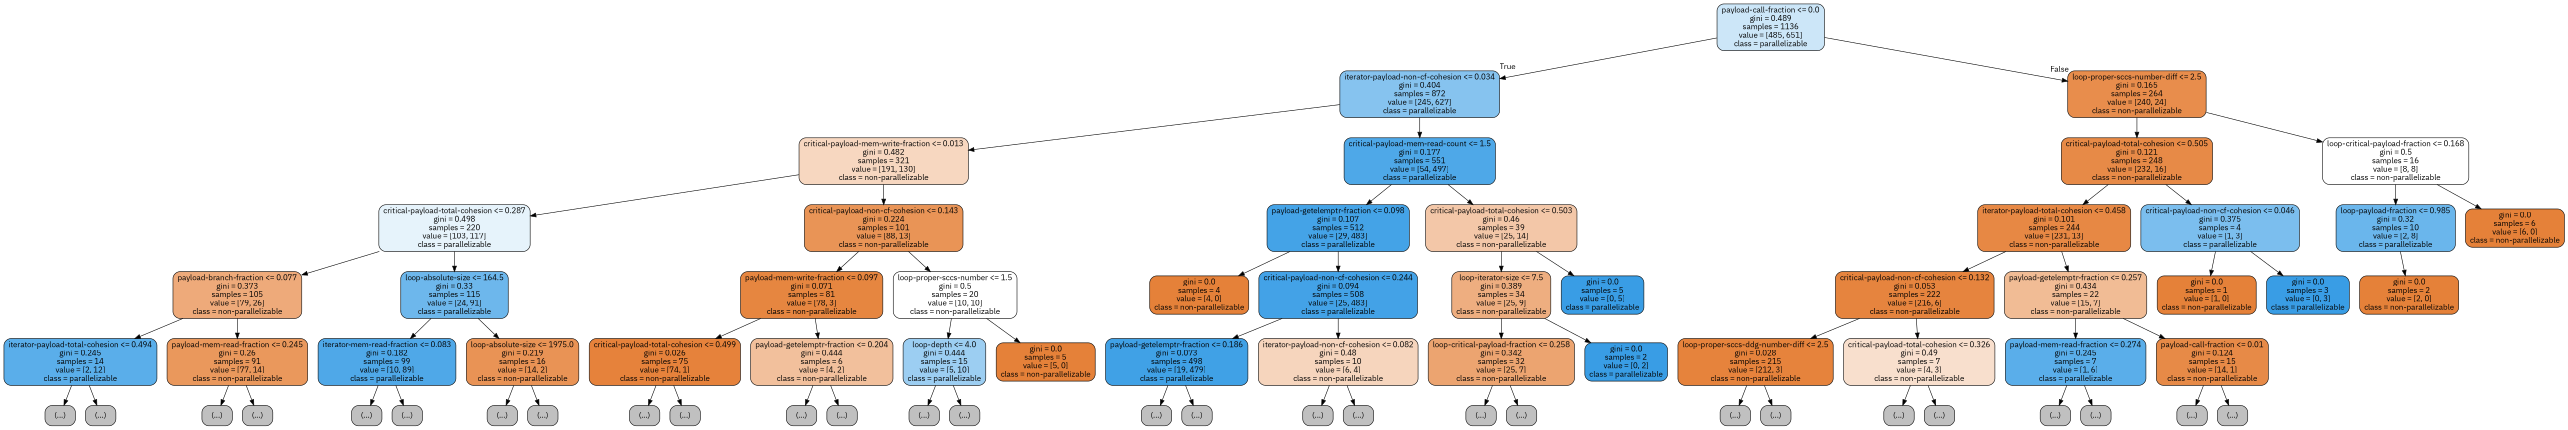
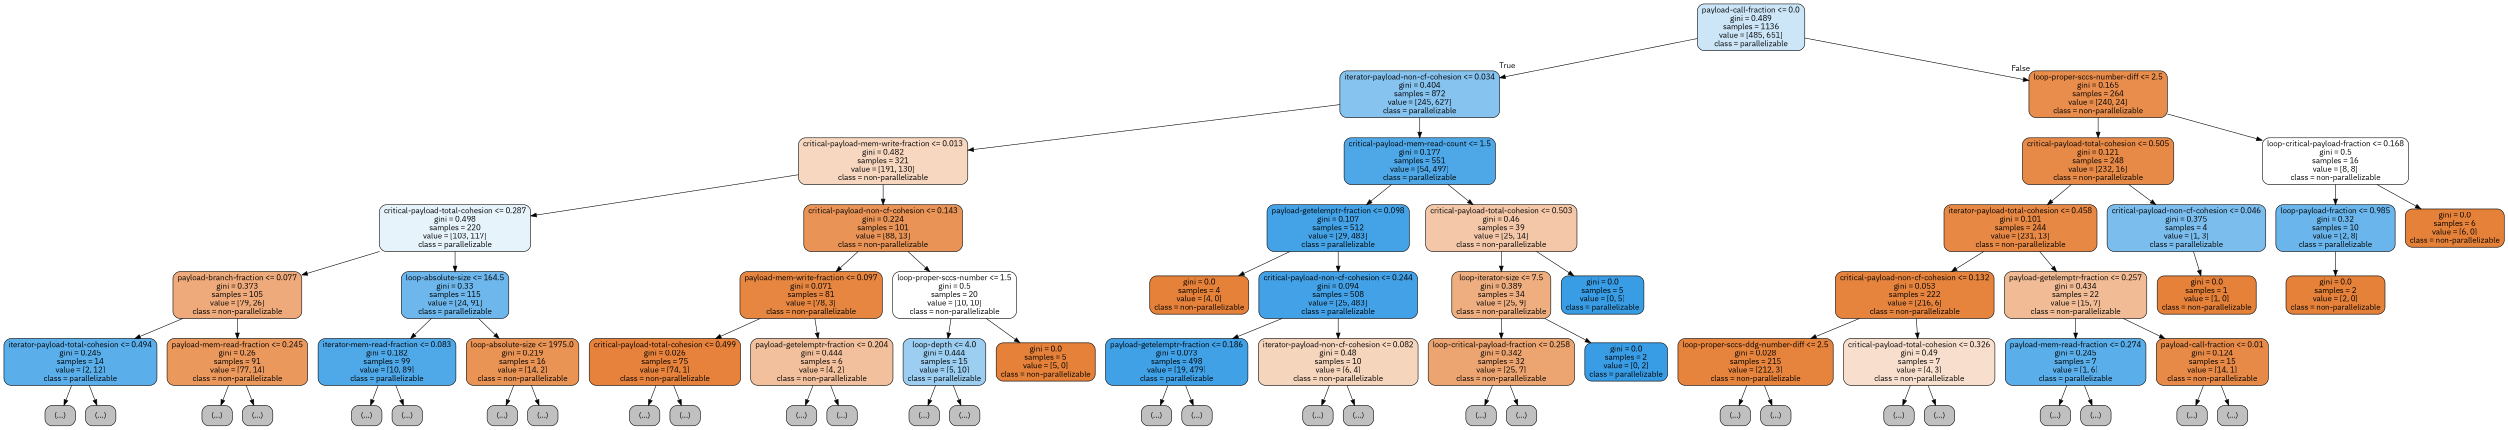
  digraph {
    fontname="IBM Plex Sans"
    node [color=black fillcolor="#C0C0C0" fontname="IBM Plex Sans" shape=box style="filled, rounded"]
    edge [fontname="IBM Plex Sans"]
    n1 [fillcolor="#399de541" label="payload-call-fraction <= 0.0\ngini = 0.489\nsamples = 1136\nvalue = [485, 651]\nclass = parallelizable"]
    n2 [fillcolor="#399de59b" label="iterator-payload-non-cf-cohesion <= 0.034\ngini = 0.404\nsamples = 872\nvalue = [245, 627]\nclass = parallelizable"]
    n3 [fillcolor="#e58139e6" label="loop-proper-sccs-number-diff <= 2.5\ngini = 0.165\nsamples = 264\nvalue = [240, 24]\nclass = non-parallelizable"]
    n4 [fillcolor="#e5813951" label="critical-payload-mem-write-fraction <= 0.013\ngini = 0.482\nsamples = 321\nvalue = [191, 130]\nclass = non-parallelizable"]
    n5 [fillcolor="#399de5e3" label="critical-payload-mem-read-count <= 1.5\ngini = 0.177\nsamples = 551\nvalue = [54, 497]\nclass = parallelizable"]
    n6 [fillcolor="#e58139ed" label="critical-payload-total-cohesion <= 0.505\ngini = 0.121\nsamples = 248\nvalue = [232, 16]\nclass = non-parallelizable"]
    n7 [fillcolor="#e5813900" label="loop-critical-payload-fraction <= 0.168\ngini = 0.5\nsamples = 16\nvalue = [8, 8]\nclass = non-parallelizable"]
    n8 [fillcolor="#399de51f" label="critical-payload-total-cohesion <= 0.287\ngini = 0.498\nsamples = 220\nvalue = [103, 117]\nclass = parallelizable"]
    n9 [fillcolor="#e58139d9" label="critical-payload-non-cf-cohesion <= 0.143\ngini = 0.224\nsamples = 101\nvalue = [88, 13]\nclass = non-parallelizable"]
    n10 [fillcolor="#399de5f0" label="payload-getelemptr-fraction <= 0.098\ngini = 0.107\nsamples = 512\nvalue = [29, 483]\nclass = parallelizable"]
    n11 [fillcolor="#e5813970" label="critical-payload-total-cohesion <= 0.503\ngini = 0.46\nsamples = 39\nvalue = [25, 14]\nclass = non-parallelizable"]
    n12 [fillcolor="#e58139ab" label="payload-branch-fraction <= 0.077\ngini = 0.373\nsamples = 105\nvalue = [79, 26]\nclass = non-parallelizable"]
    n13 [fillcolor="#399de5bc" label="loop-absolute-size <= 164.5\ngini = 0.33\nsamples = 115\nvalue = [24, 91]\nclass = parallelizable"]
    n14 [fillcolor="#e58139f5" label="payload-mem-write-fraction <= 0.097\ngini = 0.071\nsamples = 81\nvalue = [78, 3]\nclass = non-parallelizable"]
    n15 [fillcolor="#e5813900" label="loop-proper-sccs-number <= 1.5\ngini = 0.5\nsamples = 20\nvalue = [10, 10]\nclass = non-parallelizable"]
    n16 [fillcolor="#399de5d4" label="iterator-payload-total-cohesion <= 0.494\ngini = 0.245\nsamples = 14\nvalue = [2, 12]\nclass = parallelizable"]
    n17 [fillcolor="#e58139d1" label="payload-mem-read-fraction <= 0.245\ngini = 0.26\nsamples = 91\nvalue = [77, 14]\nclass = non-parallelizable"]
    n18 [fillcolor="#399de5e2" label="iterator-mem-read-fraction <= 0.083\ngini = 0.182\nsamples = 99\nvalue = [10, 89]\nclass = parallelizable"]
    n19 [fillcolor="#e58139db" label="loop-absolute-size <= 1975.0\ngini = 0.219\nsamples = 16\nvalue = [14, 2]\nclass = non-parallelizable"]
    n20 [label="(...)"]
    n21 [label="(...)"]
    n22 [label="(...)"]
    n23 [label="(...)"]
    n24 [label="(...)"]
    n25 [label="(...)"]
    n26 [label="(...)"]
    n27 [label="(...)"]
    n28 [fillcolor="#e58139fc" label="critical-payload-total-cohesion <= 0.499\ngini = 0.026\nsamples = 75\nvalue = [74, 1]\nclass = non-parallelizable"]
    n29 [fillcolor="#e581397f" label="payload-getelemptr-fraction <= 0.204\ngini = 0.444\nsamples = 6\nvalue = [4, 2]\nclass = non-parallelizable"]
    n30 [fillcolor="#399de57f" label="loop-depth <= 4.0\ngini = 0.444\nsamples = 15\nvalue = [5, 10]\nclass = parallelizable"]
    n31 [fillcolor="#e58139ff" label="gini = 0.0\nsamples = 5\nvalue = [5, 0]\nclass = non-parallelizable"]
    n32 [label="(...)"]
    n33 [label="(...)"]
    n34 [label="(...)"]
    n35 [label="(...)"]
    n36 [label="(...)"]
    n37 [label="(...)"]
    n38 [fillcolor="#e58139ff" label="gini = 0.0\nsamples = 4\nvalue = [4, 0]\nclass = non-parallelizable"]
    n39 [fillcolor="#399de5f2" label="critical-payload-non-cf-cohesion <= 0.244\ngini = 0.094\nsamples = 508\nvalue = [25, 483]\nclass = parallelizable"]
    n40 [fillcolor="#e58139a3" label="loop-iterator-size <= 7.5\ngini = 0.389\nsamples = 34\nvalue = [25, 9]\nclass = non-parallelizable"]
    n41 [fillcolor="#399de5ff" label="gini = 0.0\nsamples = 5\nvalue = [0, 5]\nclass = parallelizable"]
    n42 [fillcolor="#399de5f5" label="payload-getelemptr-fraction <= 0.186\ngini = 0.073\nsamples = 498\nvalue = [19, 479]\nclass = parallelizable"]
    n43 [fillcolor="#e5813955" label="iterator-payload-non-cf-cohesion <= 0.082\ngini = 0.48\nsamples = 10\nvalue = [6, 4]\nclass = non-parallelizable"]
    n44 [label="(...)"]
    n45 [label="(...)"]
    n46 [label="(...)"]
    n47 [label="(...)"]
    n48 [fillcolor="#e58139b8" label="loop-critical-payload-fraction <= 0.258\ngini = 0.342\nsamples = 32\nvalue = [25, 7]\nclass = non-parallelizable"]
    n49 [fillcolor="#399de5ff" label="gini = 0.0\nsamples = 2\nvalue = [0, 2]\nclass = parallelizable"]
    n50 [label="(...)"]
    n51 [label="(...)"]
    n52 [fillcolor="#e58139f1" label="iterator-payload-total-cohesion <= 0.458\ngini = 0.101\nsamples = 244\nvalue = [231, 13]\nclass = non-parallelizable"]
    n53 [fillcolor="#399de5aa" label="critical-payload-non-cf-cohesion <= 0.046\ngini = 0.375\nsamples = 4\nvalue = [1, 3]\nclass = parallelizable"]
    n54 [fillcolor="#399de5bf" label="loop-payload-fraction <= 0.985\ngini = 0.32\nsamples = 10\nvalue = [2, 8]\nclass = parallelizable"]
    n55 [fillcolor="#e58139ff" label="gini = 0.0\nsamples = 6\nvalue = [6, 0]\nclass = non-parallelizable"]
    n56 [fillcolor="#e58139f8" label="critical-payload-non-cf-cohesion <= 0.132\ngini = 0.053\nsamples = 222\nvalue = [216, 6]\nclass = non-parallelizable"]
    n57 [fillcolor="#e5813988" label="payload-getelemptr-fraction <= 0.257\ngini = 0.434\nsamples = 22\nvalue = [15, 7]\nclass = non-parallelizable"]
    n58 [fillcolor="#e58139ff" label="gini = 0.0\nsamples = 1\nvalue = [1, 0]\nclass = non-parallelizable"]
-   n59 [fillcolor="#399de5ff" label="gini = 0.0\nsamples = 3\nvalue = [0, 3]\nclass = parallelizable"]
    n60 [fillcolor="#e58139fb" label="loop-proper-sccs-ddg-number-diff <= 2.5\ngini = 0.028\nsamples = 215\nvalue = [212, 3]\nclass = non-parallelizable"]
    n61 [fillcolor="#e5813940" label="critical-payload-total-cohesion <= 0.326\ngini = 0.49\nsamples = 7\nvalue = [4, 3]\nclass = non-parallelizable"]
    n62 [fillcolor="#399de5d4" label="payload-mem-read-fraction <= 0.274\ngini = 0.245\nsamples = 7\nvalue = [1, 6]\nclass = parallelizable"]
    n63 [fillcolor="#e58139ed" label="payload-call-fraction <= 0.01\ngini = 0.124\nsamples = 15\nvalue = [14, 1]\nclass = non-parallelizable"]
    n64 [label="(...)"]
    n65 [label="(...)"]
    n66 [label="(...)"]
    n67 [label="(...)"]
    n68 [label="(...)"]
    n69 [label="(...)"]
    n70 [label="(...)"]
    n71 [label="(...)"]
    n72 [fillcolor="#e58139ff" label="gini = 0.0\nsamples = 2\nvalue = [2, 0]\nclass = non-parallelizable"]
    n1 -> n2 [headlabel=True labelangle=45 labeldistance=2.5]
    n1 -> n3 [headlabel=False labelangle=-45 labeldistance=2.5]
    n2 -> n4
    n2 -> n5
    n3 -> n6
    n3 -> n7
    n4 -> n8
    n4 -> n9
    n5 -> n10
    n5 -> n11
    n6 -> n52
    n6 -> n53
    n7 -> n54
    n7 -> n55
    n8 -> n12
    n8 -> n13
    n9 -> n14
    n9 -> n15
    n10 -> n38
    n10 -> n39
    n11 -> n40
    n11 -> n41
    n12 -> n16
    n12 -> n17
    n13 -> n18
    n13 -> n19
    n14 -> n28
    n14 -> n29
    n15 -> n30
    n15 -> n31
    n16 -> n20
    n16 -> n21
    n17 -> n22
    n17 -> n23
    n18 -> n24
    n18 -> n25
    n19 -> n26
    n19 -> n27
    n28 -> n32
    n28 -> n33
    n29 -> n34
    n29 -> n35
    n30 -> n36
    n30 -> n37
    n39 -> n42
    n39 -> n43
    n40 -> n48
    n40 -> n49
    n42 -> n44
    n42 -> n45
    n43 -> n46
    n43 -> n47
    n48 -> n50
    n48 -> n51
    n52 -> n56
    n52 -> n57
    n53 -> n58
-   n53 -> n59
    n54 -> n72
    n56 -> n60
    n56 -> n61
    n57 -> n62
    n57 -> n63
    n60 -> n64
    n60 -> n65
    n61 -> n66
    n61 -> n67
    n62 -> n68
    n62 -> n69
    n63 -> n70
    n63 -> n71
  }
